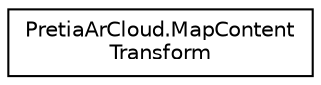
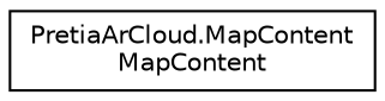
  digraph {
    rankdir=LR
-   n1 [color=black fillcolor=white fontname=Helvetica fontsize=10 height=0.2 label="PretiaArCloud.MapContent\lTransform" shape=record style=filled width=0.4]
+   n1 [color=black fillcolor=white fontname=Helvetica fontsize=10 height=0.2 label="PretiaArCloud.MapContent\lMapContent" shape=record style=filled width=0.4]
  }
